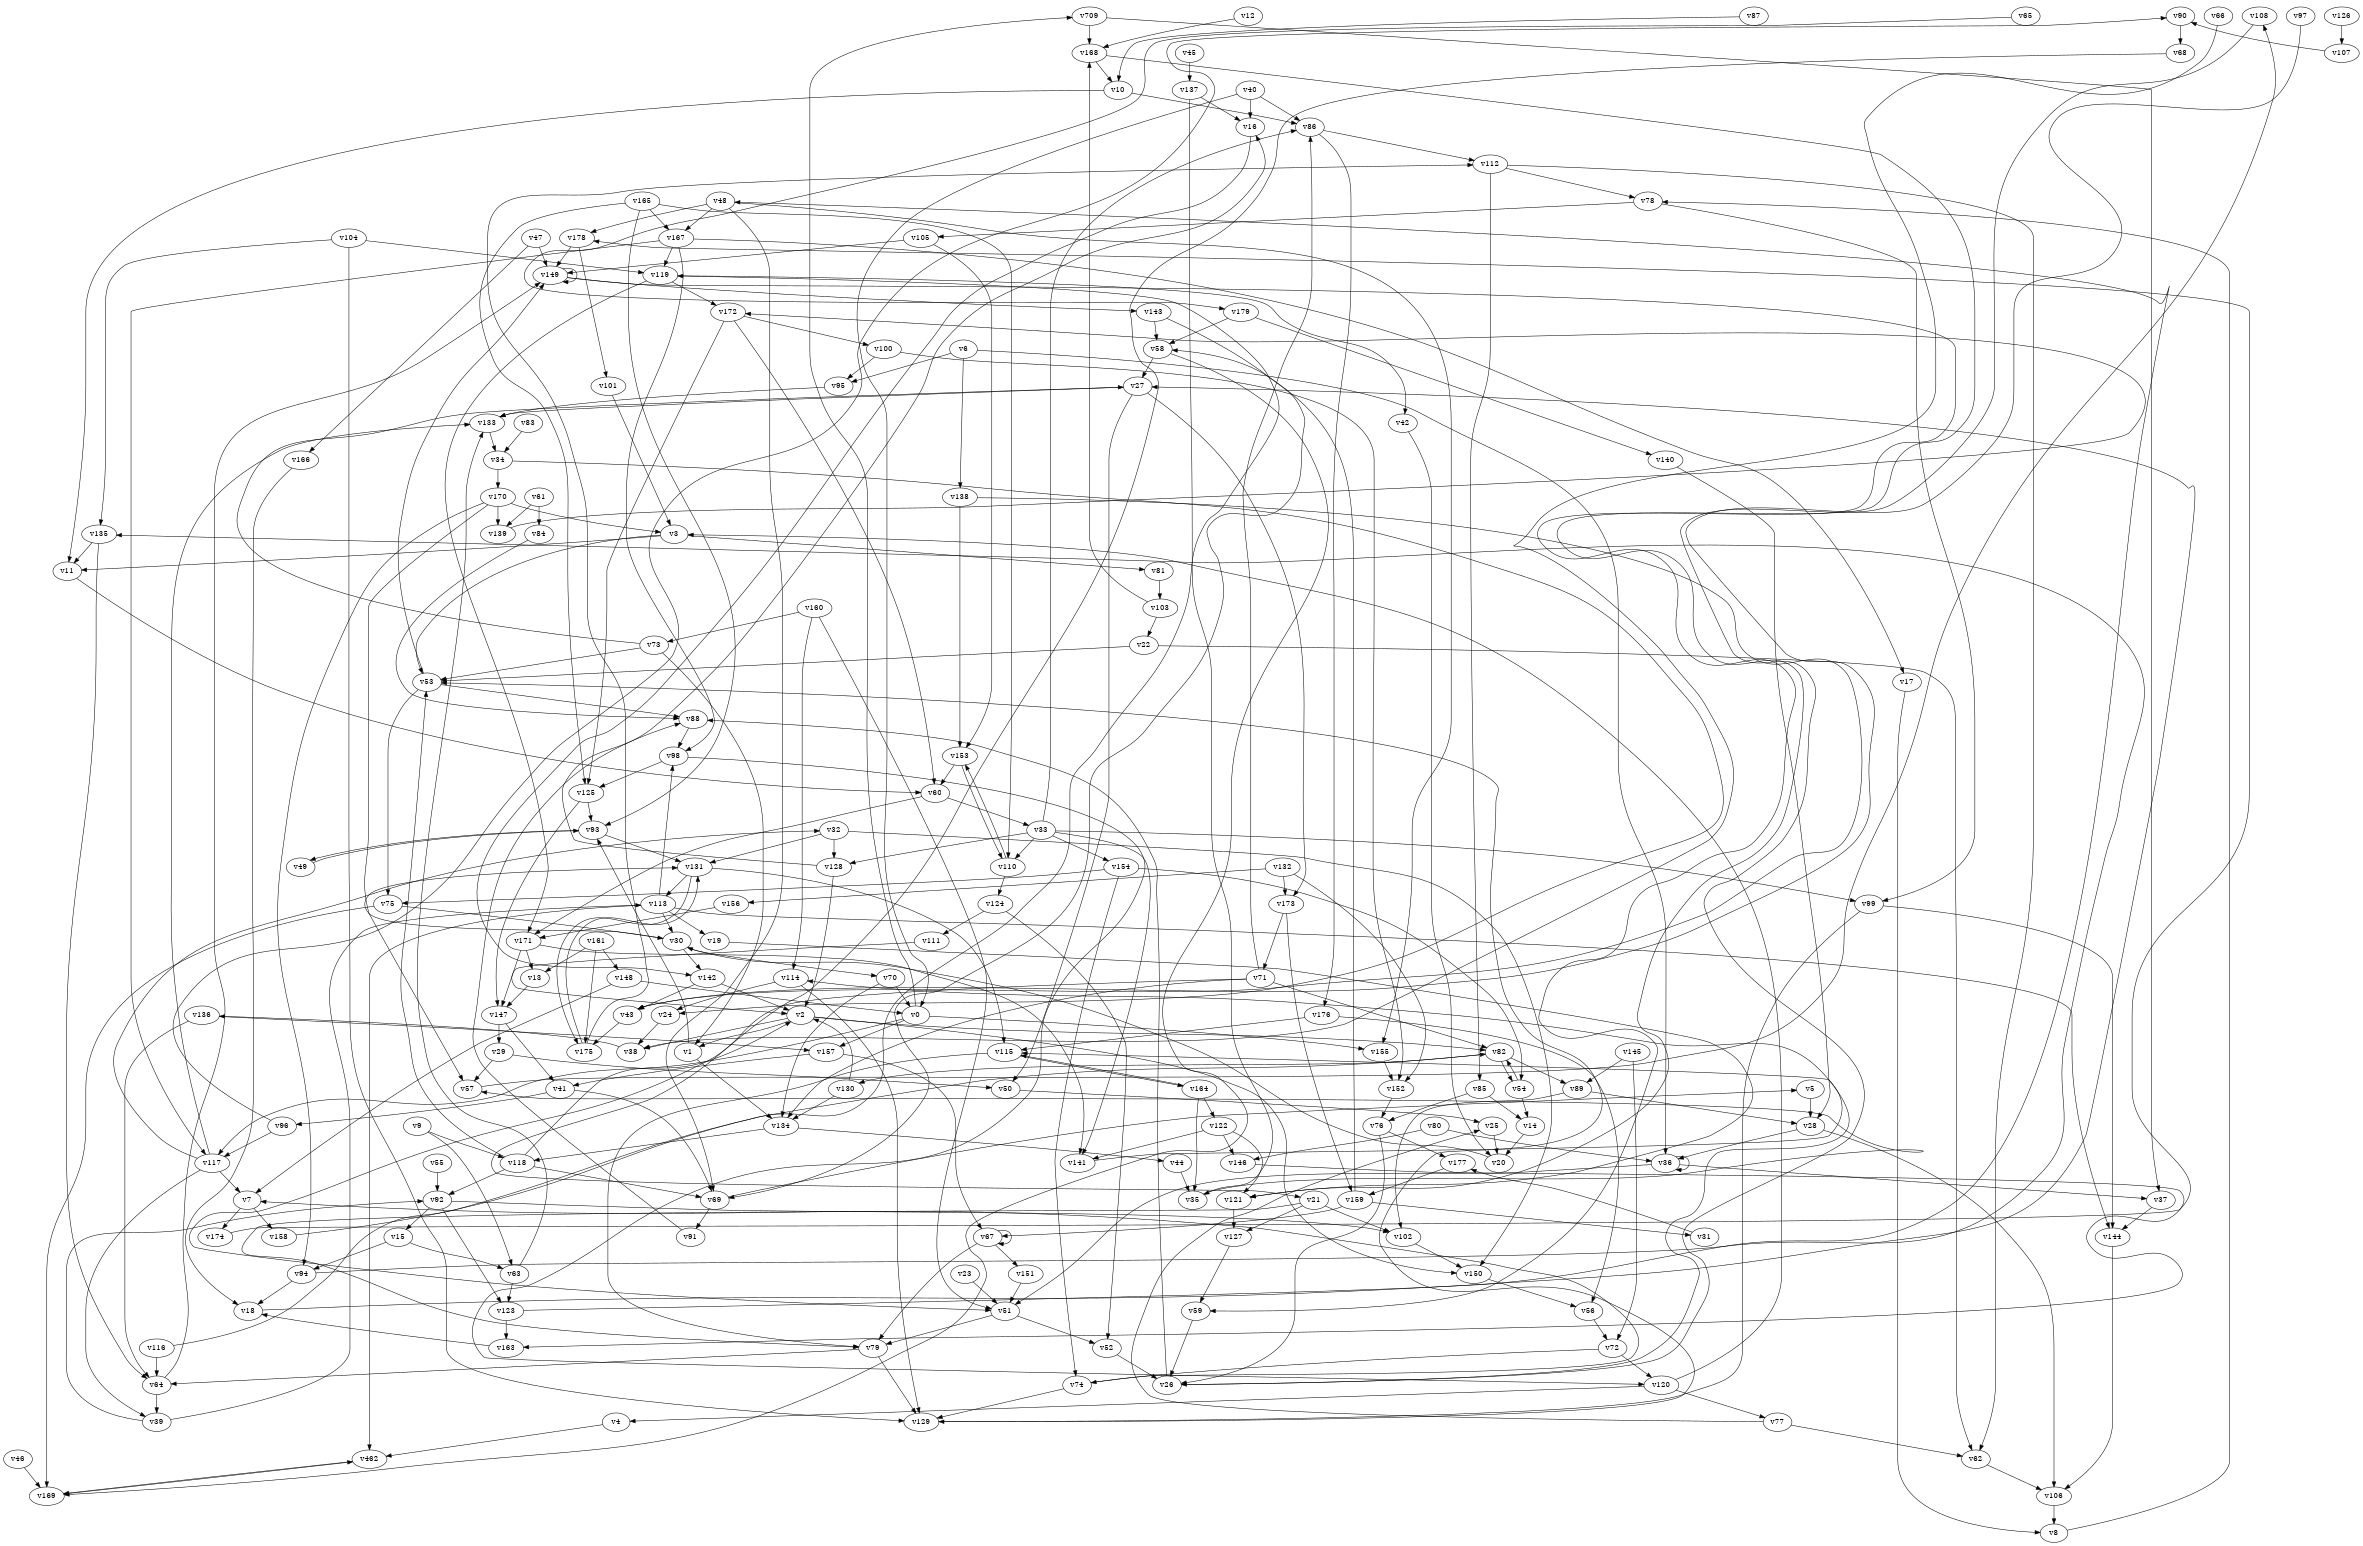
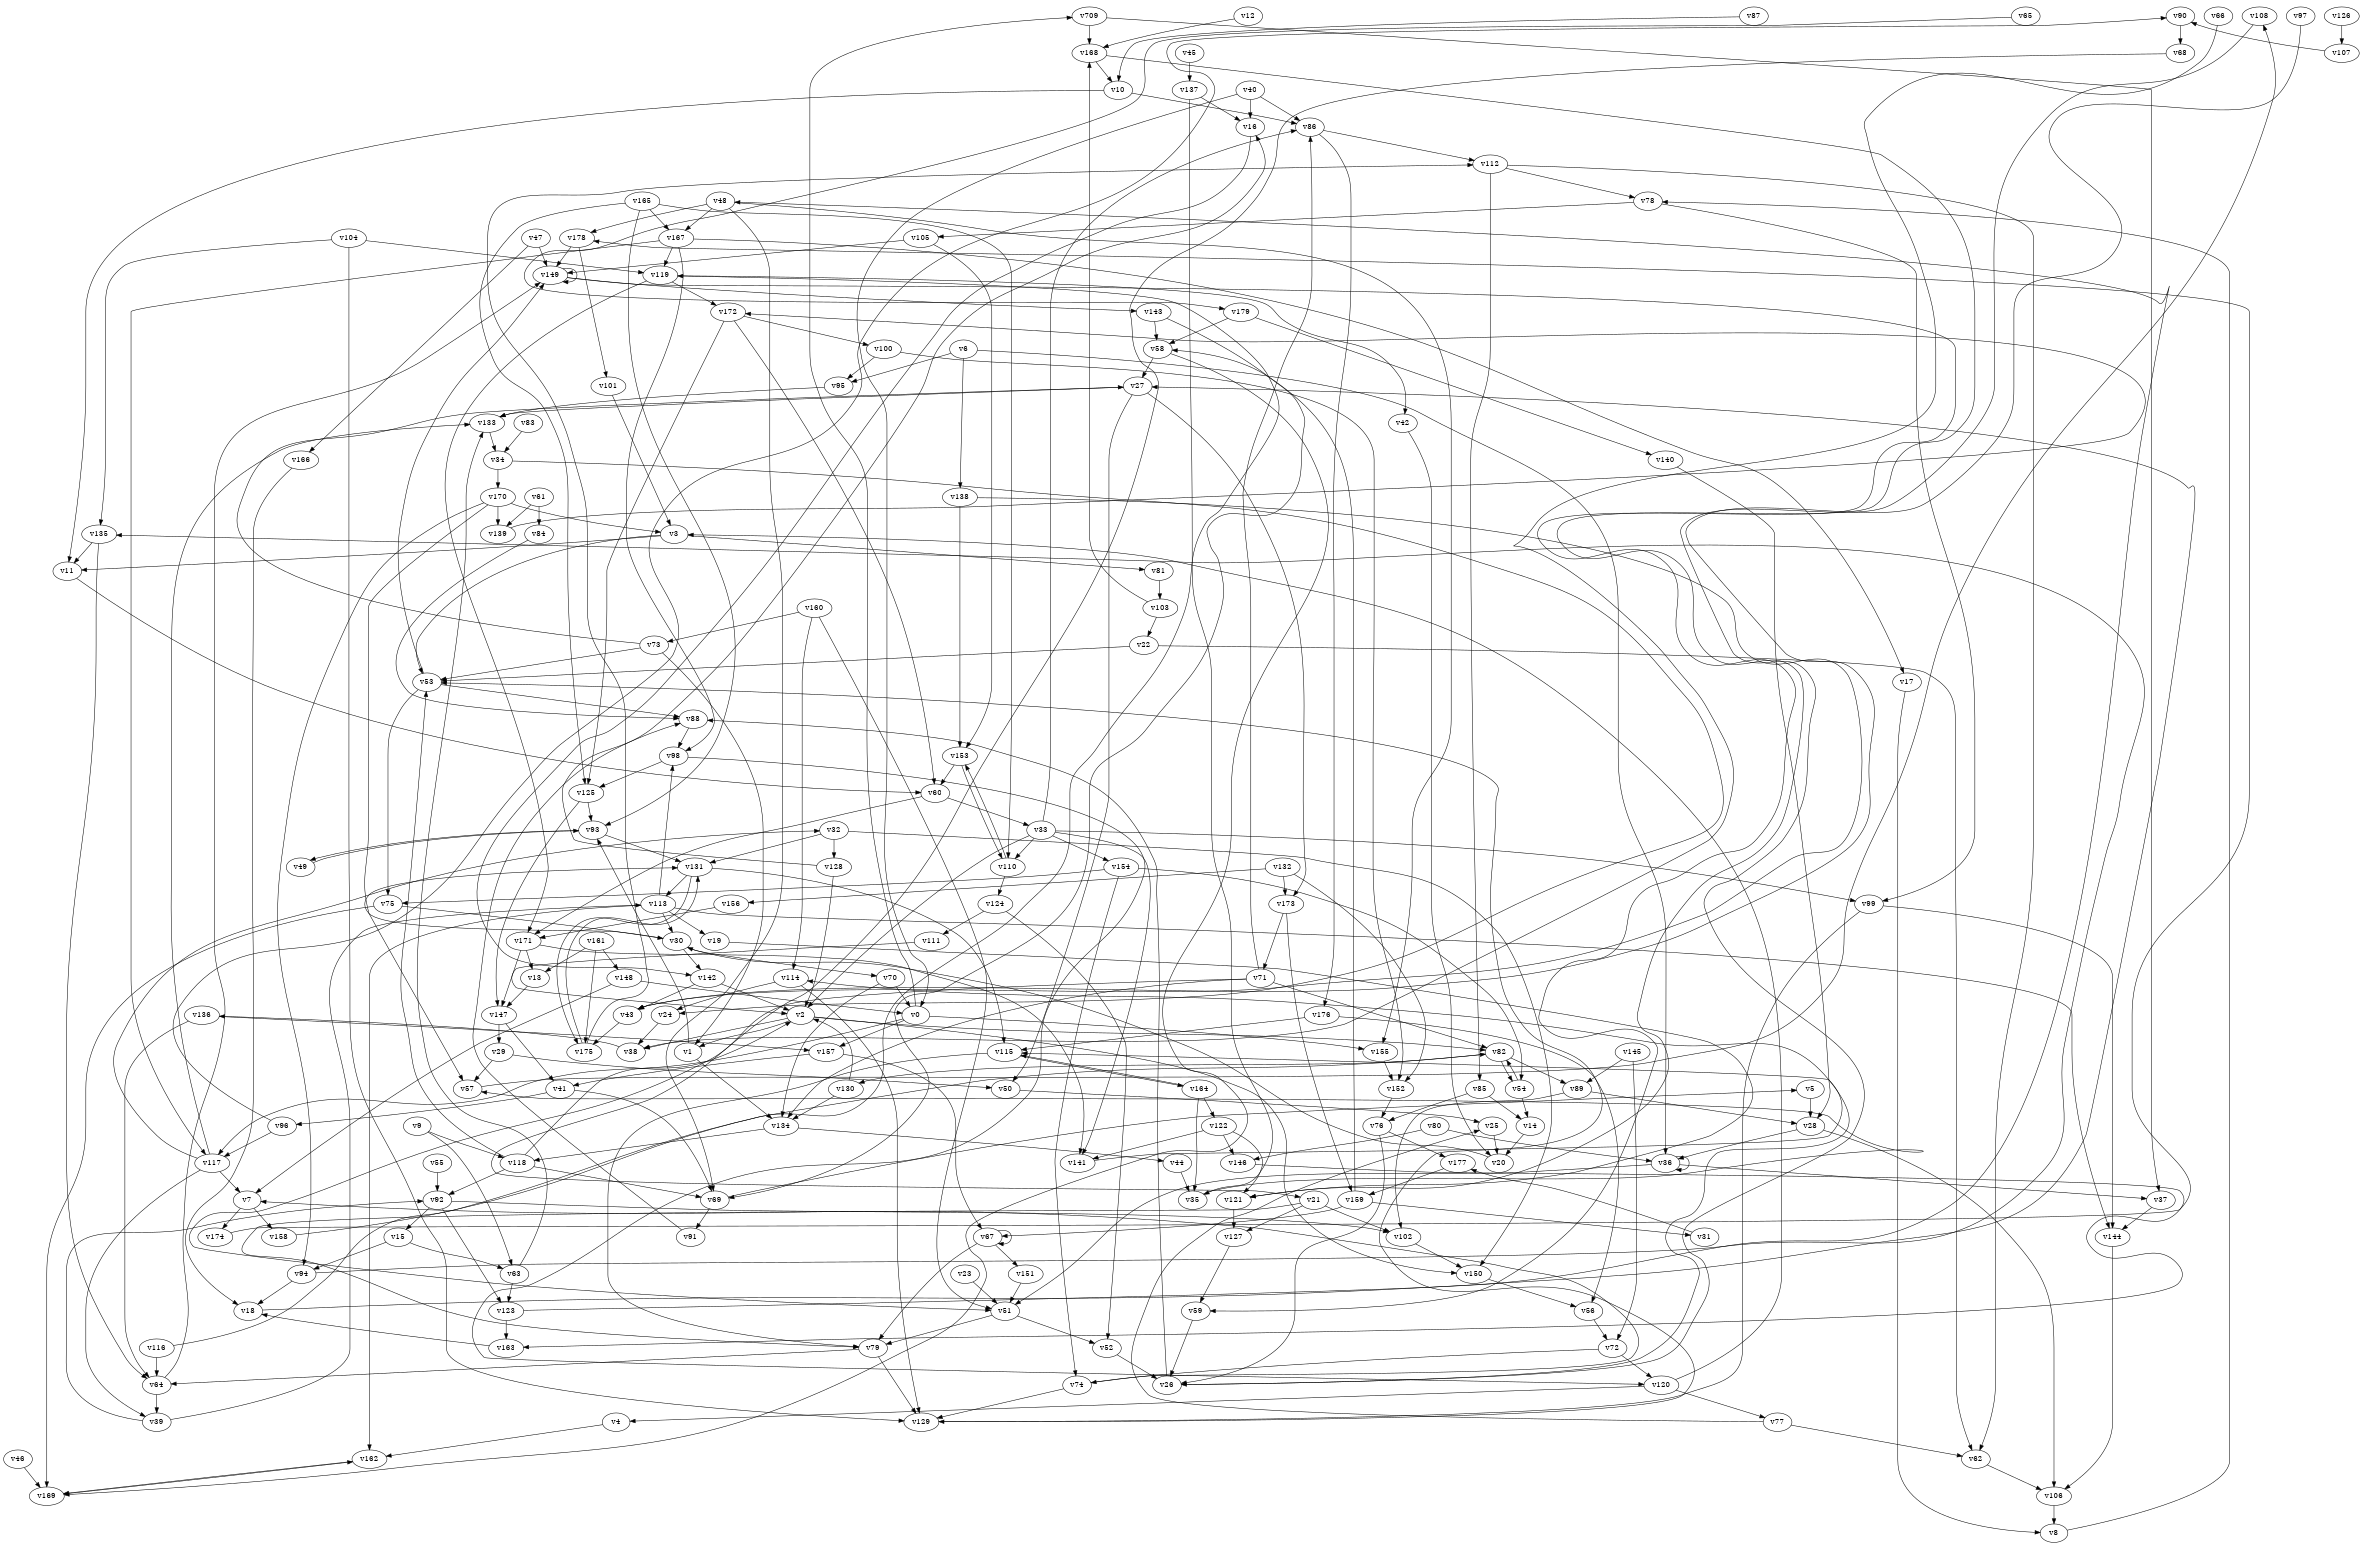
  digraph {
    node [player=1]
    n1 [label=v709 player=0]
    v0
    v117 [player=0]
    v155
    v157 [player=0]
    v168
    v37 [player=0]
    v7
    v133 [player=0]
    v32
    v39
    v152
    v41
    v67
    v1
    v93
    v134 [player=0]
    v131 [player=0]
    v49 [player=0]
    v118
    v44
    v2 [player=0]
    v38
    v82 [player=0]
    v150 [player=0]
    v136 [player=0]
    v54
    v89 [player=0]
    v130
    v56 [player=0]
    v11 [player=0]
    v3
    v53
    v81
    v60 [player=0]
    v88
    v149 [player=0]
    v75
    v103
    v4 [player=0]
-   v162 [player=0 label=v462]
+   v162 [player=0]
    v169
    v5 [player=0]
    v28
    v36 [player=0]
    v106 [player=0]
    v6 [player=0]
    v95 [player=0]
    v138
    v51
    v43
    v153
    v158
    v174 [player=0]
    v119
    v178
    v8 [player=0]
    v78 [player=0]
    v99 [player=0]
    v105
    v63 [player=0]
    v9
    v123
    v92 [player=0]
    v69 [player=0]
    v10 [player=0]
    v86 [player=0]
    v112 [player=0]
    v176
    v33 [player=0]
    v171
    v12
    v121
    v13
    v147
    v29 [player=0]
    v14 [player=0]
    v20
    v30
    v15
    v94 [player=0]
    v18
    v135
    v16
    v142
    v17 [player=0]
    v27 [player=0]
    v50
    v173 [player=0]
    v19
    v127
    v70
    v21 [player=0]
    v79
    v102
    v64
    v129 [player=0]
    v59
    v22
    v62
    v23 [player=0]
    v52 [player=0]
    v24
    v25
    v26
    v114 [player=0]
    v98
    v34
    v71
    v159 [player=0]
    v57 [player=0]
    v108 [player=0]
    v113 [player=0]
    v175 [player=0]
    v115 [player=0]
    v177 [player=0]
    v31
    v128 [player=0]
    v144
    v110
    v141
    v154
    v124
    v74
    v170
    v139
    v35 [player=0]
    v40
    v96 [player=0]
    v91
    v90 [player=0]
    v42
    v45 [player=0]
    v137
    v46
    v47 [player=0]
    v166 [player=0]
    v143 [player=0]
    v48
    v167
    v101
    v55
    v72 [player=0]
    v120 [player=0]
    v58 [player=0]
    v84 [player=0]
    v61
    v172 [player=0]
    v163 [player=0]
    v65
    v179
    v140 [player=0]
    v66
    v151
    v68 [player=0]
    v77 [player=0]
    v73
    v76
    v80
    v146
    v83 [player=0]
    v85 [player=0]
    v87 [player=0]
    v125 [player=0]
    v97
    v100 [player=0]
    v104
    v107 [player=0]
    v111
    v164 [player=0]
    v122
    v116
    v126 [player=0]
    v132
    v156 [player=0]
    v145
    v148
    v160 [player=0]
    v161
    v165 [player=0]
    n1 -> v168
    n1 -> v37
    v0 -> n1
    v0 -> v117
    v0 -> v155
    v0 -> v157
    v117 -> v7
    v117 -> v133
    v117 -> v32 [constraint="t >= 3"]
    v117 -> v39
    v155 -> v152
    v157 -> v41
    v157 -> v67
    v168 -> v10
    v168 -> v121 [constraint="t < 8"]
    v37 -> v144
    v7 -> v158
    v7 -> v174
    v133 -> v34
    v32 -> v131
    v32 -> v150
    v32 -> v128
    v39 -> v92 [constraint="t < 14"]
    v39 -> v113
    v152 -> v76
    v41 -> v69
    v41 -> v96
    v67 -> v67
    v67 -> v79
    v67 -> v151
    v1 -> v93
    v1 -> v134
    v93 -> v131
    v93 -> v49
    v134 -> v118
    v134 -> v44
    v131 -> v113
    v131 -> v175 [constraint="t < 7"]
    v131 -> v115
    v49 -> v93
    v118 -> v2
    v118 -> v53
    v118 -> v92
    v118 -> v69
    v44 -> v35
    v2 -> v1
    v2 -> v38
    v2 -> v82
    v2 -> v150
    v38 -> v136 [constraint="t mod 5 == 2"]
    v82 -> v54
    v82 -> v89
    v82 -> v130
    v150 -> v56
    v136 -> v157
    v136 -> v64
    v54 -> v82 [constraint="t >= 1"]
    v54 -> v14
    v89 -> v28
    v89 -> v102
    v130 -> v134
    v130 -> v2
    v56 -> v72
    v11 -> v60 [constraint="t >= 5"]
    v3 -> v11
    v3 -> v53
    v3 -> v81
    v53 -> v88
    v53 -> v149
    v53 -> v75
    v81 -> v103
    v60 -> v33
    v60 -> v171
    v88 -> v98
    v149 -> v149
    v149 -> v59 [constraint="t >= 5"]
    v149 -> v143
    v75 -> v169
    v75 -> v30
    v103 -> v168
    v103 -> v22
    v4 -> v162
    v162 -> v169
    v169 -> v162 [constraint="t mod 5 == 1"]
    v5 -> v28
    v28 -> v36
    v28 -> v106
    v36 -> v37
    v36 -> v36
    v36 -> v51
    v106 -> v8
    v6 -> v36
    v6 -> v95
    v6 -> v138
    v95 -> v133
    v138 -> v43 [constraint="t < 15"]
    v138 -> v153
    v51 -> v79
    v51 -> v52
    v43 -> v175
    v153 -> v60
    v153 -> v110
    v158 -> v119 [constraint="t mod 4 == 1"]
    v174 -> v178 [constraint="t < 9"]
    v119 -> v171
    v119 -> v42
    v119 -> v172
    v178 -> v149
    v178 -> v101
    v8 -> v78
    v78 -> v99
    v78 -> v105
    v99 -> v129
    v99 -> v144
    v105 -> v149
    v105 -> v153
    v63 -> v133
    v63 -> v123
    v9 -> v118
    v9 -> v63
    v123 -> v48 [constraint="t mod 2 == 0"]
    v123 -> v163
    v92 -> v123
    v92 -> v15
    v92 -> v102
    v69 -> v5 [constraint="t < 10"]
    v69 -> v91
    v10 -> v11
    v10 -> v86
    v86 -> v112
    v86 -> v176
    v112 -> v78
    v112 -> v62
    v112 -> v85
    v176 -> v56
    v176 -> v115
-   v33 -> v128
+   v33 -> v2
    v33 -> v99
    v33 -> v86
    v33 -> v110
    v33 -> v141
    v33 -> v154
    v171 -> v13
    v171 -> v147
    v171 -> v141
    v12 -> v168 [constraint="t mod 4 == 1"]
    v121 -> v127
    v13 -> v147
    v147 -> v41
    v147 -> v29
    v29 -> v50
    v29 -> v57
    v14 -> v20
    v20 -> v30 [constraint="t mod 2 == 1"]
    v30 -> v131 [constraint="t mod 5 == 3"]
    v30 -> v142
    v30 -> v70
    v15 -> v63
    v15 -> v94
    v94 -> v18
    v94 -> v135 [constraint="t mod 2 == 1"]
    v18 -> v27 [constraint="t < 6"]
    v135 -> v11
    v135 -> v64
    v16 -> v142 [constraint="t >= 5"]
    v142 -> v2
    v142 -> v43
    v17 -> v8
    v27 -> v133
    v27 -> v50
    v27 -> v173
    v50 -> v25 [constraint="t mod 3 == 2"]
    v173 -> v71
    v173 -> v159
    v19 -> v121 [constraint="t mod 2 == 1"]
    v127 -> v59
    v70 -> v0
    v70 -> v134
    v21 -> v127
    v21 -> v79 [constraint="t mod 3 == 0"]
    v21 -> v102
    v79 -> v64
    v79 -> v129
    v102 -> v150
    v64 -> v39
    v64 -> v149
    v129 -> v53 [constraint="t < 15"]
    v59 -> v26
    v22 -> v53
    v22 -> v62
    v62 -> v106
    v23 -> v51
    v52 -> v26
    v24 -> v38
    v25 -> v20
    v26 -> v88
    v26 -> v114 [constraint="t mod 4 == 3"]
    v114 -> v129
    v114 -> v24
    v98 -> v120 [constraint="t < 11"]
    v98 -> v125
    v34 -> v24 [constraint="t mod 5 == 4"]
    v34 -> v170
    v71 -> v134
    v71 -> v82
    v71 -> v51 [constraint="t >= 1"]
    v71 -> v86
    v159 -> v67
    v159 -> v31
    v159 -> v58
    v57 -> v108 [constraint="t < 7"]
    v108 -> v26 [constraint="t mod 4 == 1"]
    v113 -> v162
    v113 -> v30
    v113 -> v19
    v113 -> v98
    v113 -> v144
    v175 -> v131
    v175 -> v112
    v115 -> v79
    v115 -> v164
    v177 -> v159
    v31 -> v177
    v128 -> v2
    v128 -> v16 [constraint="t mod 5 == 4"]
    v144 -> v106
    v110 -> v153
    v110 -> v124
    v141 -> v115 [constraint="t mod 3 == 2"]
    v154 -> v54
    v154 -> v75
    v154 -> v74
    v124 -> v52
    v124 -> v111
    v74 -> v7 [constraint="t < 9"]
    v74 -> v129
    v170 -> v3
    v170 -> v94
    v170 -> v57
    v170 -> v139
    v139 -> v172 [constraint="t >= 2"]
    v35 -> v57 [constraint="t mod 3 == 2"]
    v40 -> v0
    v40 -> v86
    v40 -> v16
    v96 -> v117
    v96 -> v90 [constraint="t >= 4"]
    v91 -> v88
    v90 -> v68
    v42 -> v20
    v45 -> v137
    v137 -> v16
    v137 -> v35
    v46 -> v169
    v47 -> v149
    v47 -> v166
    v166 -> v18
    v143 -> v69 [constraint="t >= 2"]
    v143 -> v58
    v48 -> v155
    v48 -> v178
    v48 -> v69
    v48 -> v167
    v167 -> v117
    v167 -> v119
    v167 -> v17
    v167 -> v98
    v101 -> v3
    v55 -> v92
    v72 -> v74
    v72 -> v120
    v120 -> v3
    v120 -> v4
    v120 -> v77
    v58 -> v169 [constraint="t mod 5 == 4"]
    v58 -> v27
    v84 -> v88 [constraint="t >= 5"]
    v61 -> v139
    v61 -> v84
    v172 -> v60
    v172 -> v125
    v172 -> v100
    v163 -> v18 [constraint="t < 14"]
    v65 -> v179 [constraint="t mod 5 == 3"]
    v179 -> v58
    v179 -> v140
    v140 -> v28
    v66 -> v38 [constraint="t mod 2 == 1"]
    v151 -> v51
    v68 -> v21 [constraint="t < 5"]
    v77 -> v62
    v77 -> v25 [constraint="t < 5"]
    v73 -> v1
    v73 -> v53
    v73 -> v27 [constraint="t mod 4 == 3"]
    v76 -> v26
    v76 -> v177
    v80 -> v36
    v80 -> v146
    v146 -> v163 [constraint="t < 7"]
    v83 -> v34
    v85 -> v14
    v85 -> v76
    v87 -> v10 [constraint="t mod 4 == 1"]
    v125 -> v93
    v125 -> v147
    v97 -> v43 [constraint="t >= 1"]
    v100 -> v152
    v100 -> v95
    v104 -> v119
    v104 -> v135
    v104 -> v129
    v107 -> v90 [constraint="t < 5"]
    v111 -> v2 [constraint="t < 11"]
    v164 -> v115 [constraint="t mod 2 == 1"]
    v164 -> v35
    v164 -> v122
    v122 -> v121
    v122 -> v141
    v122 -> v146
    v116 -> v82 [constraint="t >= 5"]
    v116 -> v64
    v126 -> v107
    v132 -> v152
    v132 -> v173
    v132 -> v156
    v156 -> v171
    v145 -> v89
    v145 -> v72
    v148 -> v0
    v148 -> v7
    v160 -> v51
    v160 -> v114
    v160 -> v73
    v161 -> v13
    v161 -> v175
    v161 -> v148
    v165 -> v93
    v165 -> v110
    v165 -> v167
    v165 -> v125
  }
